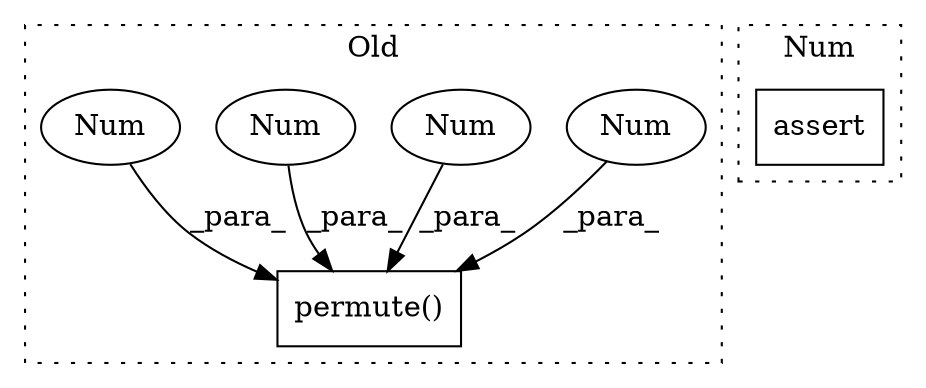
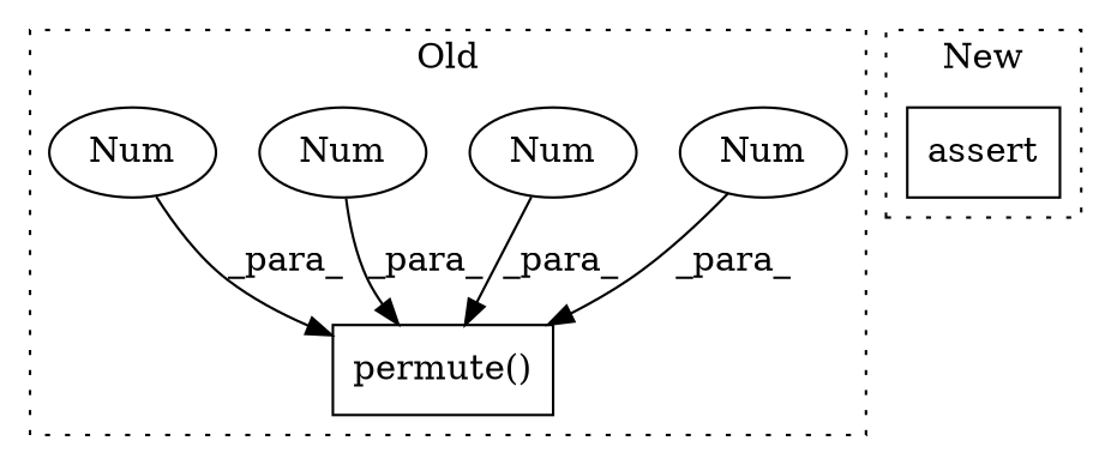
  digraph {
    node [a=76 l=1 shape=ellipse]
    n1 [a=75 l="10,1" label="permute()" s="3351,3371" shape=box]
    n2 [label=Num s=3367]
    n3 [label=Num s=3364]
    n4 [label=Num s=3361]
    n5 [label=Num s=3370]
    n6 [a=65 l=6 label=assert s=7664 shape=box]
    subgraph cluster_1 {
      label=Old
      style=dotted
      n1
      n2
      n3
      n4
      n5
    }
    subgraph cluster_2 {
-     label=Num
+     label=New
      style=dotted
      n6
    }
    n2 -> n1 [label=_para_]
    n3 -> n1 [label=_para_]
    n4 -> n1 [label=_para_]
    n5 -> n1 [label=_para_]
  }
